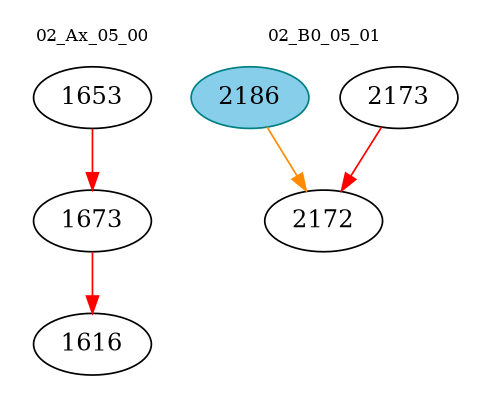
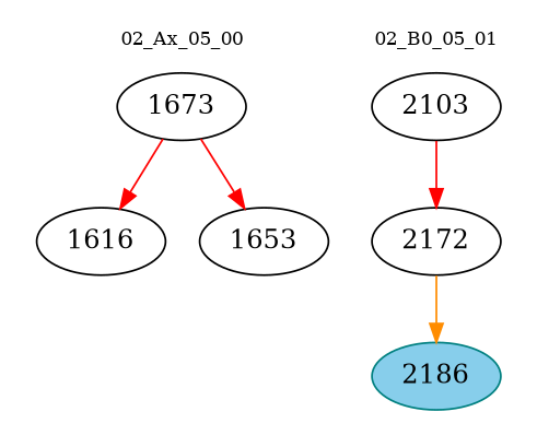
  digraph {
    node [color=black fillcolor=white style=filled]
    edge [color=red]
    n1 [label=1673]
    n2 [label=1616]
    n3 [label=1653]
    n4 [label=2172]
-   n5 [label=2173]
+   n5 [label=2103]
    n6 [color=teal fillcolor=skyblue label=2186]
    subgraph cluster_1 {
      color=white
      fontsize=10
      label="02_Ax_05_00"
      n1
      n2
      n3
    }
    subgraph cluster_2 {
      color=white
      fontsize=10
      label="02_B0_05_01"
      n4
      n5
      n6
    }
    n1 -> n2
-   n3 -> n1
-   n6 -> n4 [color=darkorange]
+   n1 -> n3
+   n4 -> n6 [color=darkorange]
    n5 -> n4
  }
